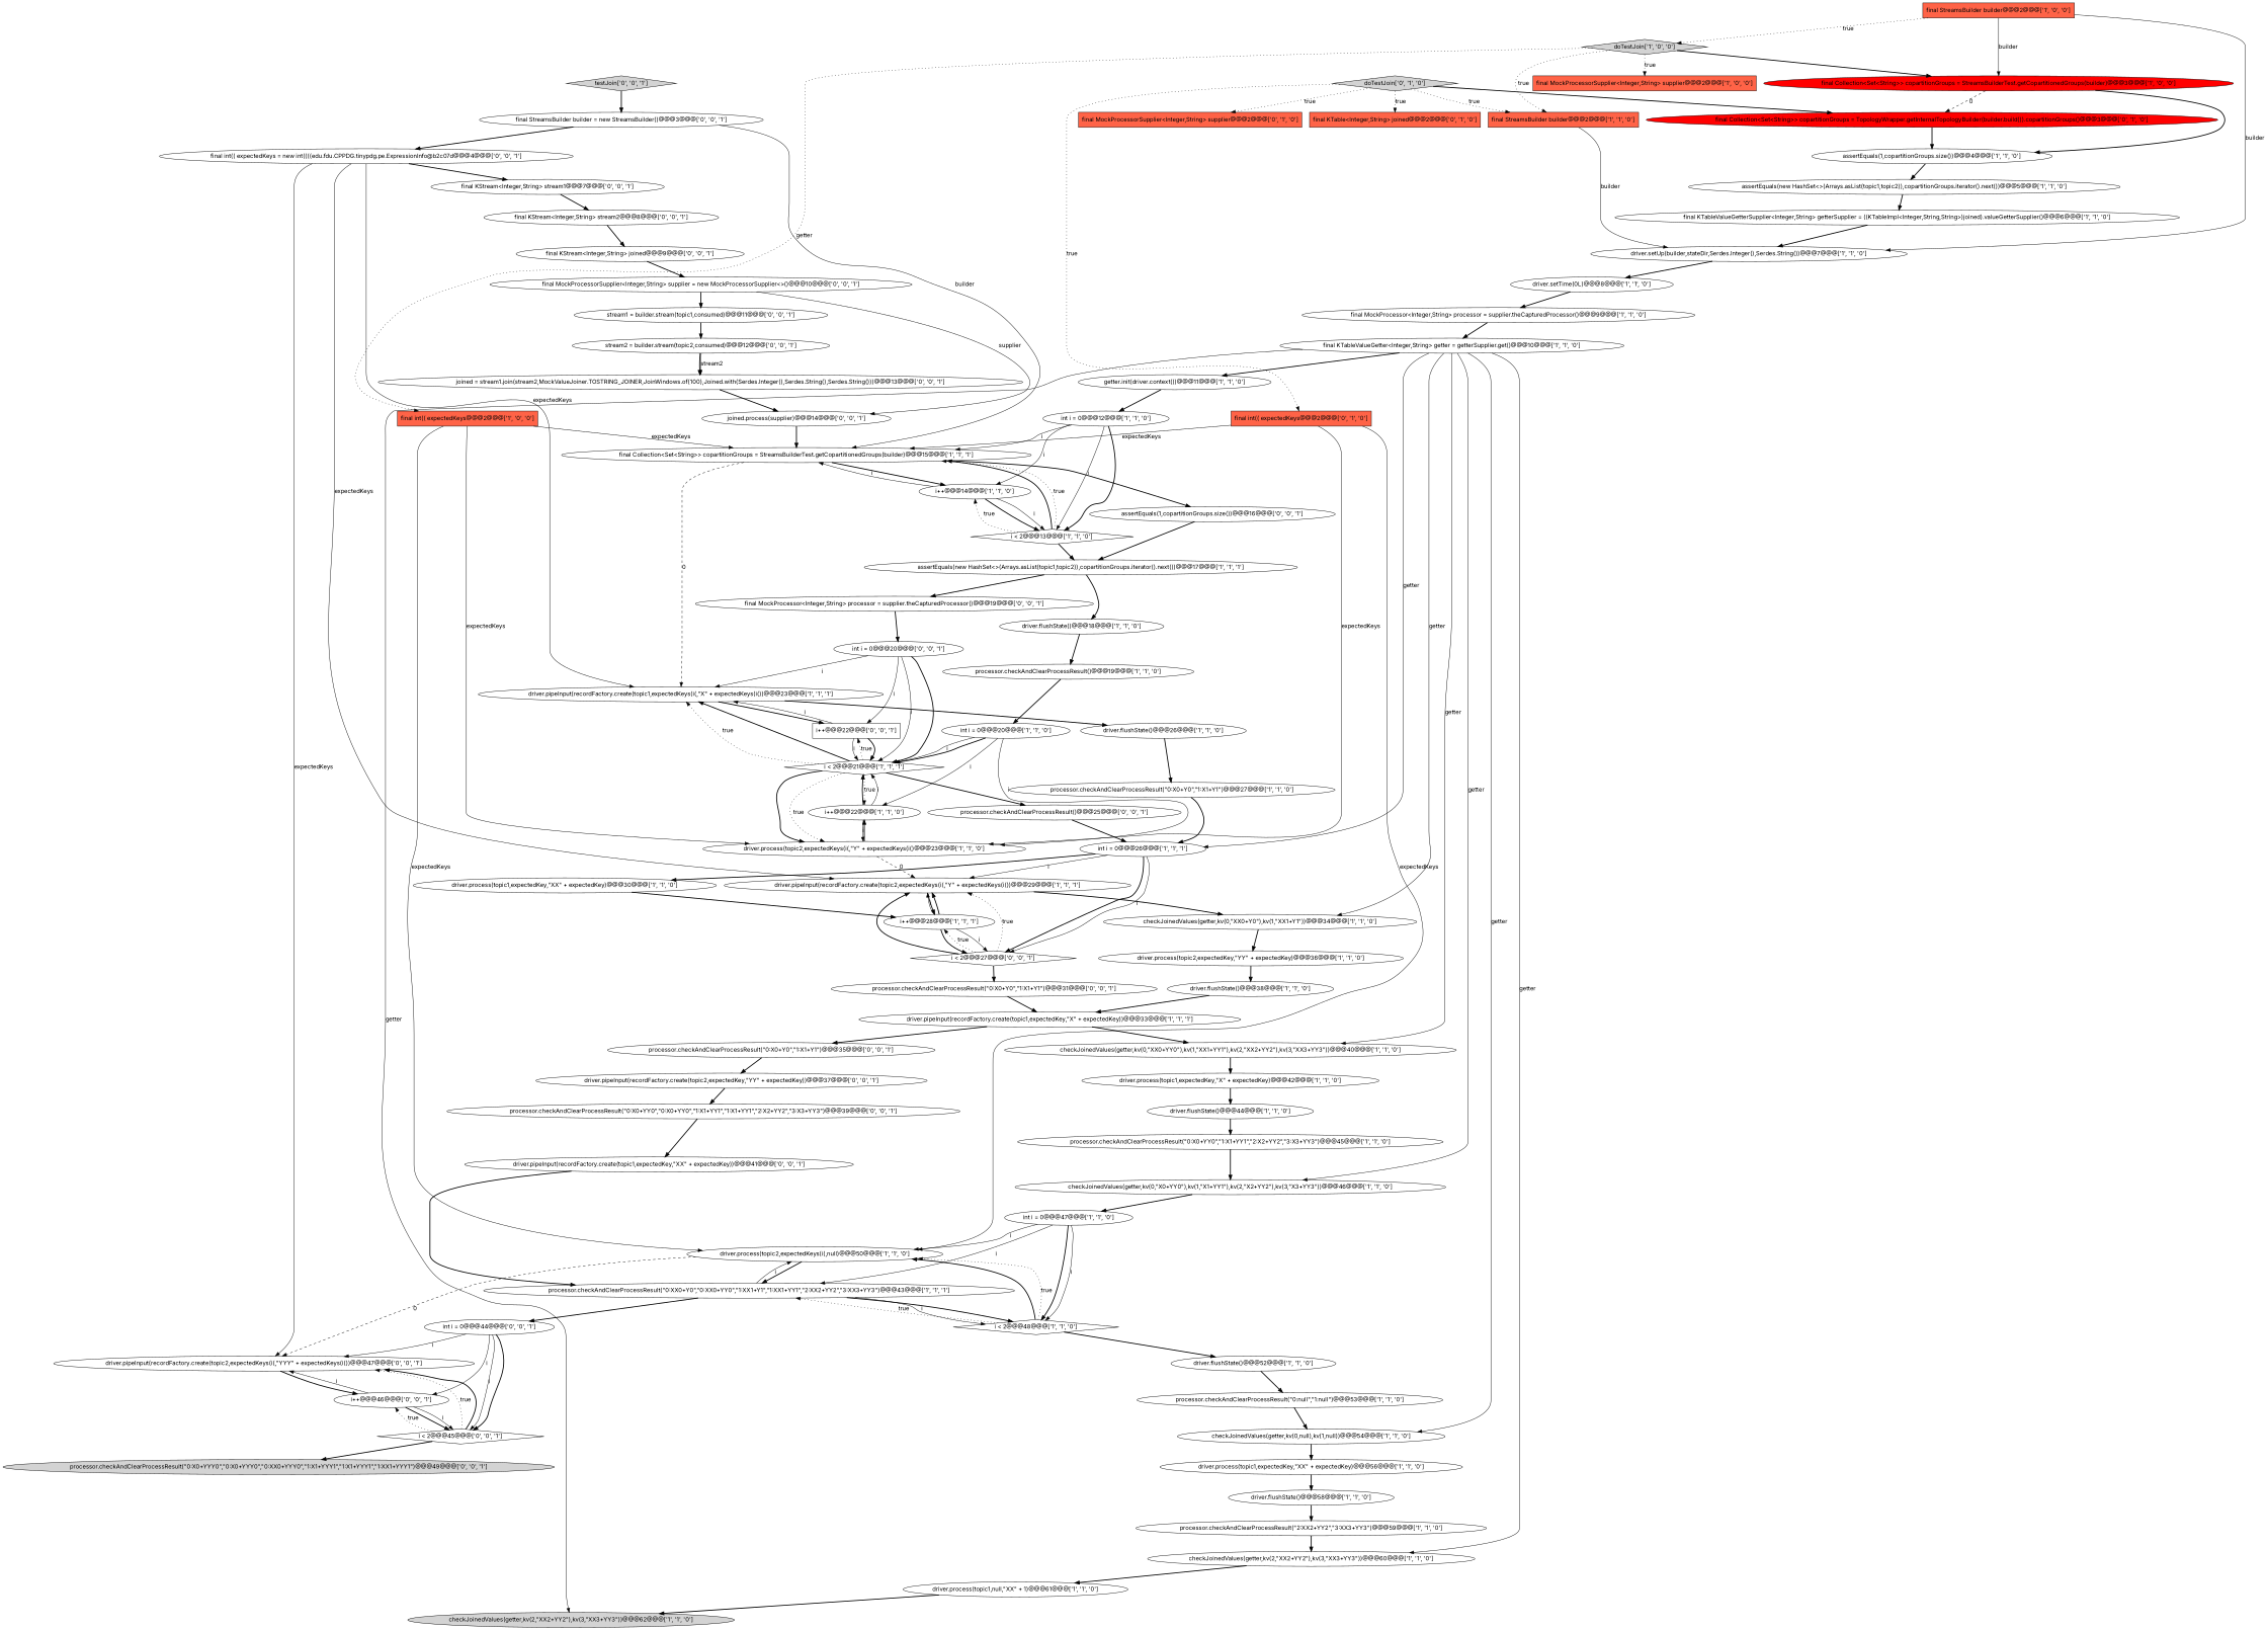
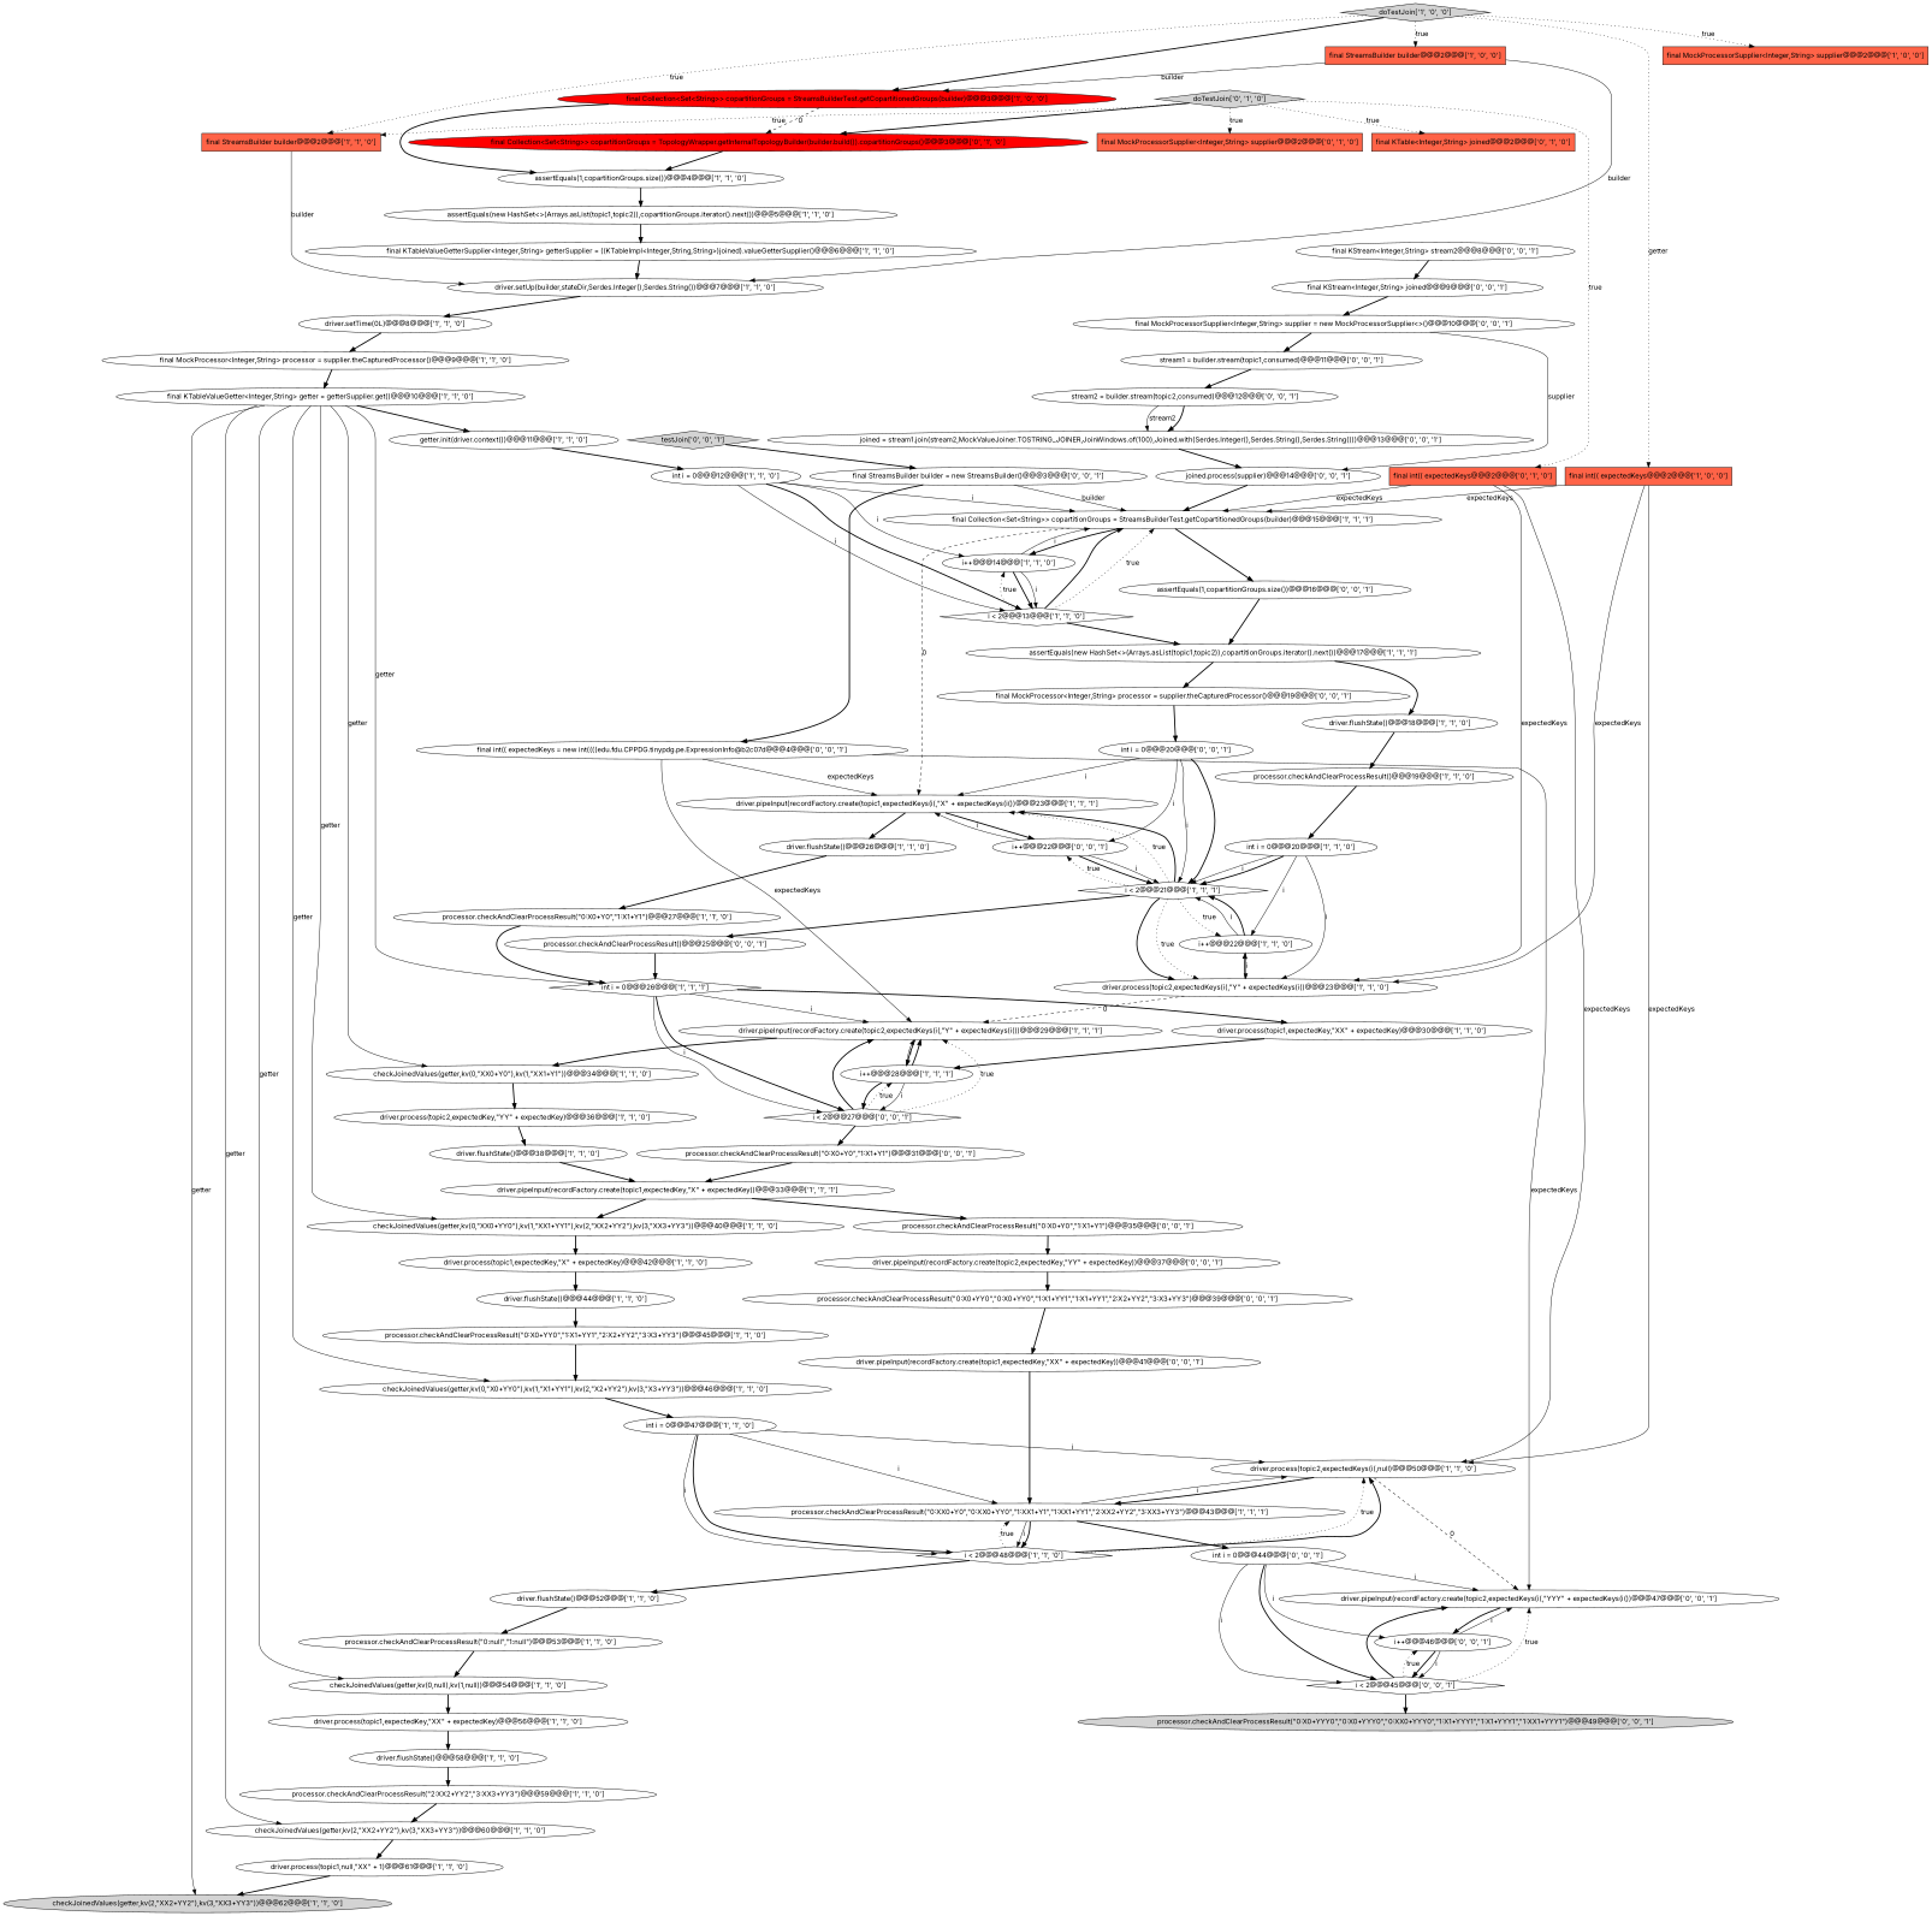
  digraph {
    fontname=Inter
    node [fillcolor=white fontname=Inter shape=ellipse style=filled]
    edge [fontname=Inter style=bold]
    n1 [label="driver.setTime(0L)@@@8@@@['1', '1', '0']"]
    n2 [label="final MockProcessor<Integer,String> processor = supplier.theCapturedProcessor()@@@9@@@['1', '1', '0']"]
    n3 [label="final KTableValueGetter<Integer,String> getter = getterSupplier.get()@@@10@@@['1', '1', '0']"]
    n4 [label="joined.process(supplier)@@@14@@@['0', '0', '1']"]
    n5 [label="final Collection<Set<String>> copartitionGroups = StreamsBuilderTest.getCopartitionedGroups(builder)@@@15@@@['1', '1', '1']"]
    n6 [label="driver.pipeInput(recordFactory.create(topic1,expectedKeys(i(,\"X\" + expectedKeys(i())@@@23@@@['1', '1', '1']"]
    n7 [label="i++@@@14@@@['1', '1', '0']"]
    n8 [label="assertEquals(1,copartitionGroups.size())@@@16@@@['0', '0', '1']"]
-   n9 [label="i++@@@22@@@['0', '0', '1']" shape=box]
+   n9 [label="i++@@@22@@@['0', '0', '1']"]
    n10 [label="i < 2@@@21@@@['1', '1', '1']" shape=diamond]
    n11 [label="driver.process(topic2,expectedKeys(i(,\"Y\" + expectedKeys(i()@@@23@@@['1', '1', '0']"]
    n12 [label="i++@@@22@@@['1', '1', '0']"]
    n13 [label="processor.checkAndClearProcessResult()@@@25@@@['0', '0', '1']"]
    n14 [label="driver.flushState()@@@26@@@['1', '1', '0']"]
    n15 [label="driver.flushState()@@@44@@@['1', '1', '0']"]
    n16 [label="processor.checkAndClearProcessResult(\"0:X0+YY0\",\"1:X1+YY1\",\"2:X2+YY2\",\"3:X3+YY3\")@@@45@@@['1', '1', '0']"]
    n17 [label="checkJoinedValues(getter,kv(0,\"X0+YY0\"),kv(1,\"X1+YY1\"),kv(2,\"X2+YY2\"),kv(3,\"X3+YY3\"))@@@46@@@['1', '1', '0']"]
    n18 [fillcolor=lightgray label="doTestJoin['0', '1', '0']" shape=diamond]
    n19 [fillcolor=tomato label="final KTable<Integer,String> joined@@@2@@@['0', '1', '0']" shape=box]
    n20 [fillcolor=red label="final Collection<Set<String>> copartitionGroups = TopologyWrapper.getInternalTopologyBuilder(builder.build()).copartitionGroups()@@@3@@@['0', '1', '0']"]
    n21 [fillcolor=tomato label="final int(( expectedKeys@@@2@@@['0', '1', '0']" shape=box]
    n22 [fillcolor=tomato label="final MockProcessorSupplier<Integer,String> supplier@@@2@@@['0', '1', '0']" shape=box]
    n23 [fillcolor=tomato label="final StreamsBuilder builder@@@2@@@['1', '1', '0']" shape=box]
    n24 [label="assertEquals(1,copartitionGroups.size())@@@4@@@['1', '1', '0']"]
    n25 [label="driver.process(topic2,expectedKeys(i(,null)@@@50@@@['1', '1', '0']"]
    n26 [label="driver.setUp(builder,stateDir,Serdes.Integer(),Serdes.String())@@@7@@@['1', '1', '0']"]
    n27 [label="getter.init(driver.context())@@@11@@@['1', '1', '0']"]
    n28 [label="int i = 0@@@12@@@['1', '1', '0']"]
    n29 [label="i < 2@@@13@@@['1', '1', '0']" shape=diamond]
    n30 [label="driver.pipeInput(recordFactory.create(topic2,expectedKeys(i(,\"Y\" + expectedKeys(i())@@@29@@@['1', '1', '1']"]
    n31 [label="checkJoinedValues(getter,kv(0,\"XX0+Y0\"),kv(1,\"XX1+Y1\"))@@@34@@@['1', '1', '0']"]
    n32 [label="i++@@@28@@@['1', '1', '1']"]
    n33 [label="driver.flushState()@@@18@@@['1', '1', '0']"]
    n34 [label="processor.checkAndClearProcessResult()@@@19@@@['1', '1', '0']"]
    n35 [label="int i = 0@@@20@@@['1', '1', '0']"]
    n36 [label="driver.flushState()@@@58@@@['1', '1', '0']"]
    n37 [label="processor.checkAndClearProcessResult(\"2:XX2+YY2\",\"3:XX3+YY3\")@@@59@@@['1', '1', '0']"]
    n38 [label="checkJoinedValues(getter,kv(2,\"XX2+YY2\"),kv(3,\"XX3+YY3\"))@@@60@@@['1', '1', '0']"]
    n39 [label="driver.process(topic2,expectedKey,\"YY\" + expectedKey)@@@36@@@['1', '1', '0']"]
    n40 [label="i < 2@@@27@@@['0', '0', '1']" shape=diamond]
    n41 [label="processor.checkAndClearProcessResult(\"0:X0+Y0\",\"1:X1+Y1\")@@@27@@@['1', '1', '0']"]
-   n42 [label="int i = 0@@@26@@@['1', '1', '1']"]
+   n42 [label="int i = 0@@@26@@@['1', '1', '1']" shape=diamond]
    n43 [label="driver.process(topic1,expectedKey,\"XX\" + expectedKey)@@@30@@@['1', '1', '0']"]
    n44 [label="i++@@@46@@@['0', '0', '1']"]
    n45 [label="driver.pipeInput(recordFactory.create(topic2,expectedKeys(i(,\"YYY\" + expectedKeys(i())@@@47@@@['0', '0', '1']"]
    n46 [label="i < 2@@@45@@@['0', '0', '1']" shape=diamond]
    n47 [fillcolor=lightgray label="processor.checkAndClearProcessResult(\"0:X0+YYY0\",\"0:X0+YYY0\",\"0:XX0+YYY0\",\"1:X1+YYY1\",\"1:X1+YYY1\",\"1:XX1+YYY1\")@@@49@@@['0', '0', '1']"]
    n48 [label="driver.process(topic1,null,\"XX\" + 1)@@@61@@@['1', '1', '0']"]
    n49 [fillcolor=lightgray label="checkJoinedValues(getter,kv(2,\"XX2+YY2\"),kv(3,\"XX3+YY3\"))@@@62@@@['1', '1', '0']"]
    n50 [label="stream2 = builder.stream(topic2,consumed)@@@12@@@['0', '0', '1']"]
    n51 [label="joined = stream1.join(stream2,MockValueJoiner.TOSTRING_JOINER,JoinWindows.of(100),Joined.with(Serdes.Integer(),Serdes.String(),Serdes.String()))@@@13@@@['0', '0', '1']"]
    n52 [label="int i = 0@@@20@@@['0', '0', '1']"]
    n53 [label="i < 2@@@48@@@['1', '1', '0']" shape=diamond]
    n54 [label="processor.checkAndClearProcessResult(\"0:XX0+Y0\",\"0:XX0+YY0\",\"1:XX1+Y1\",\"1:XX1+YY1\",\"2:XX2+YY2\",\"3:XX3+YY3\")@@@43@@@['1', '1', '1']"]
    n55 [label="driver.flushState()@@@52@@@['1', '1', '0']"]
    n56 [label="int i = 0@@@44@@@['0', '0', '1']"]
    n57 [label="processor.checkAndClearProcessResult(\"0:null\",\"1:null\")@@@53@@@['1', '1', '0']"]
    n58 [label="processor.checkAndClearProcessResult(\"0:X0+Y0\",\"1:X1+Y1\")@@@31@@@['0', '0', '1']"]
    n59 [label="driver.pipeInput(recordFactory.create(topic1,expectedKey,\"X\" + expectedKey))@@@33@@@['1', '1', '1']"]
    n60 [label="assertEquals(new HashSet<>(Arrays.asList(topic1,topic2)),copartitionGroups.iterator().next())@@@17@@@['1', '1', '1']"]
    n61 [label="final MockProcessor<Integer,String> processor = supplier.theCapturedProcessor()@@@19@@@['0', '0', '1']"]
    n62 [label="driver.flushState()@@@38@@@['1', '1', '0']"]
    n63 [fillcolor=tomato label="final int(( expectedKeys@@@2@@@['1', '0', '0']" shape=box]
    n64 [label="checkJoinedValues(getter,kv(0,\"XX0+YY0\"),kv(1,\"XX1+YY1\"),kv(2,\"XX2+YY2\"),kv(3,\"XX3+YY3\"))@@@40@@@['1', '1', '0']"]
    n65 [label="driver.process(topic1,expectedKey,\"X\" + expectedKey)@@@42@@@['1', '1', '0']"]
    n66 [label="driver.pipeInput(recordFactory.create(topic1,expectedKey,\"XX\" + expectedKey))@@@41@@@['0', '0', '1']"]
    n67 [label="driver.pipeInput(recordFactory.create(topic2,expectedKey,\"YY\" + expectedKey))@@@37@@@['0', '0', '1']"]
    n68 [label="processor.checkAndClearProcessResult(\"0:X0+YY0\",\"0:X0+YY0\",\"1:X1+YY1\",\"1:X1+YY1\",\"2:X2+YY2\",\"3:X3+YY3\")@@@39@@@['0', '0', '1']"]
    n69 [fillcolor=lightgray label="doTestJoin['1', '0', '0']" shape=diamond]
    n70 [fillcolor=tomato label="final MockProcessorSupplier<Integer,String> supplier@@@2@@@['1', '0', '0']" shape=box]
    n71 [fillcolor=tomato label="final StreamsBuilder builder@@@2@@@['1', '0', '0']" shape=box]
    n72 [fillcolor=red label="final Collection<Set<String>> copartitionGroups = StreamsBuilderTest.getCopartitionedGroups(builder)@@@3@@@['1', '0', '0']"]
    n73 [label="processor.checkAndClearProcessResult(\"0:X0+Y0\",\"1:X1+Y1\")@@@35@@@['0', '0', '1']"]
    n74 [label="assertEquals(new HashSet<>(Arrays.asList(topic1,topic2)),copartitionGroups.iterator().next())@@@5@@@['1', '1', '0']"]
    n75 [label="driver.process(topic1,expectedKey,\"XX\" + expectedKey)@@@56@@@['1', '1', '0']"]
    n76 [label="final KStream<Integer,String> joined@@@9@@@['0', '0', '1']"]
    n77 [label="final MockProcessorSupplier<Integer,String> supplier = new MockProcessorSupplier<>()@@@10@@@['0', '0', '1']"]
    n78 [label="stream1 = builder.stream(topic1,consumed)@@@11@@@['0', '0', '1']"]
    n79 [label="checkJoinedValues(getter,kv(0,null),kv(1,null))@@@54@@@['1', '1', '0']"]
    n80 [label="int i = 0@@@47@@@['1', '1', '0']"]
    n81 [label="final StreamsBuilder builder = new StreamsBuilder()@@@3@@@['0', '0', '1']"]
    n82 [label="final int(( expectedKeys = new int((((edu.fdu.CPPDG.tinypdg.pe.ExpressionInfo@b2c07d@@@4@@@['0', '0', '1']"]
-   n83 [label="final KStream<Integer,String> stream1@@@7@@@['0', '0', '1']"]
    n84 [label="final KStream<Integer,String> stream2@@@8@@@['0', '0', '1']"]
    n85 [fillcolor=lightgray label="testJoin['0', '0', '1']" shape=diamond]
    n86 [label="final KTableValueGetterSupplier<Integer,String> getterSupplier = ((KTableImpl<Integer,String,String>)joined).valueGetterSupplier()@@@6@@@['1', '1', '0']"]
    n1 -> n2
    n2 -> n3
    n3 -> n17 [label=getter style=solid]
    n3 -> n27
    n3 -> n31 [label=getter style=solid]
    n3 -> n38 [label=getter style=solid]
    n3 -> n42 [label=getter style=solid]
    n3 -> n49 [label=getter style=solid]
    n3 -> n64 [label=getter style=solid]
    n3 -> n79 [label=getter style=solid]
    n4 -> n5
    n5 -> n6 [label=0 style=dashed]
    n5 -> n7
    n5 -> n8
    n6 -> n9
    n6 -> n14
    n7 -> n5 [label=i style=solid]
    n7 -> n29
    n7 -> n29 [label=i style=solid]
    n8 -> n60
    n9 -> n6 [label=i style=solid]
    n9 -> n10
    n9 -> n10 [label=i style=solid]
    n10 -> n6 [label=true style=dotted]
    n10 -> n6
    n10 -> n9 [label=true style=dotted]
    n10 -> n11
    n10 -> n11 [label=true style=dotted]
    n10 -> n12 [label=true style=dotted]
    n10 -> n13
    n11 -> n12
    n11 -> n30 [label=0 style=dashed]
    n12 -> n10 [label=i style=solid]
    n12 -> n10
    n12 -> n11 [label=i style=solid]
    n13 -> n42
    n14 -> n41
    n15 -> n16
    n16 -> n17
    n17 -> n80
    n18 -> n19 [label=true style=dotted]
    n18 -> n20
    n18 -> n21 [label=true style=dotted]
    n18 -> n22 [label=true style=dotted]
    n18 -> n23 [label=true style=dotted]
    n20 -> n24
    n21 -> n5 [label=expectedKeys style=solid]
    n21 -> n11 [label=expectedKeys style=solid]
    n21 -> n25 [label=expectedKeys style=solid]
    n23 -> n26 [label=builder style=solid]
    n24 -> n74
    n25 -> n45 [label=0 style=dashed]
    n25 -> n54
    n26 -> n1
    n27 -> n28
    n28 -> n5 [label=i style=solid]
    n28 -> n7 [label=i style=solid]
    n28 -> n29
    n28 -> n29 [label=i style=solid]
    n29 -> n5
    n29 -> n5 [label=true style=dotted]
    n29 -> n7 [label=true style=dotted]
    n29 -> n60
    n30 -> n31
    n30 -> n32
    n31 -> n39
    n32 -> n30
    n32 -> n30 [label=i style=solid]
    n32 -> n40 [label=i style=solid]
    n32 -> n40
    n33 -> n34
    n34 -> n35
    n35 -> n10
    n35 -> n10 [label=i style=solid]
    n35 -> n11 [label=i style=solid]
    n35 -> n12 [label=i style=solid]
    n36 -> n37
    n37 -> n38
    n38 -> n48
    n39 -> n62
    n40 -> n30 [label=true style=dotted]
    n40 -> n30
    n40 -> n32 [label=true style=dotted]
    n40 -> n58
    n41 -> n42
    n42 -> n30 [label=i style=solid]
    n42 -> n40
    n42 -> n40 [label=i style=solid]
    n42 -> n43
    n43 -> n32
    n44 -> n45 [label=i style=solid]
    n44 -> n46
    n44 -> n46 [label=i style=solid]
    n45 -> n44
    n46 -> n44 [label=true style=dotted]
    n46 -> n45 [label=true style=dotted]
    n46 -> n45
    n46 -> n47
    n48 -> n49
    n50 -> n51
    n50 -> n51 [label=stream2 style=solid]
    n51 -> n4
    n52 -> n6 [label=i style=solid]
    n52 -> n9 [label=i style=solid]
    n52 -> n10
    n52 -> n10 [label=i style=solid]
    n53 -> n25 [label=true style=dotted]
    n53 -> n25
    n53 -> n54 [label=true style=dotted]
    n53 -> n55
    n54 -> n25 [label=i style=solid]
    n54 -> n53
    n54 -> n53 [label=i style=solid]
    n54 -> n56
    n55 -> n57
    n56 -> n44 [label=i style=solid]
    n56 -> n45 [label=i style=solid]
    n56 -> n46 [label=i style=solid]
    n56 -> n46
    n57 -> n79
    n58 -> n59
    n59 -> n64
    n59 -> n73
    n60 -> n33
    n60 -> n61
    n61 -> n52
    n62 -> n59
    n63 -> n5 [label=expectedKeys style=solid]
    n63 -> n11 [label=expectedKeys style=solid]
    n63 -> n25 [label=expectedKeys style=solid]
    n64 -> n65
    n65 -> n15
    n66 -> n54
    n67 -> n68
    n68 -> n66
    n69 -> n23 [label=true style=dotted]
    n69 -> n63 [label=getter style=dotted]
    n69 -> n70 [label=true style=dotted]
-   n71 -> n69 [label=true style=dotted]
+   n69 -> n71 [label=true style=dotted]
    n69 -> n72
    n71 -> n26 [label=builder style=solid]
    n71 -> n72 [label=builder style=solid]
    n72 -> n20 [label=0 style=dashed]
    n72 -> n24
    n73 -> n67
    n74 -> n86
    n75 -> n36
    n76 -> n77
    n77 -> n4 [label=supplier style=solid]
    n77 -> n78
    n78 -> n50
    n79 -> n75
    n80 -> n25 [label=i style=solid]
    n80 -> n53
    n80 -> n53 [label=i style=solid]
    n80 -> n54 [label=i style=solid]
    n81 -> n5 [label=builder style=solid]
    n81 -> n82
    n82 -> n6 [label=expectedKeys style=solid]
    n82 -> n30 [label=expectedKeys style=solid]
    n82 -> n45 [label=expectedKeys style=solid]
-   n82 -> n83
-   n83 -> n84
    n84 -> n76
    n85 -> n81
    n86 -> n26
  }
